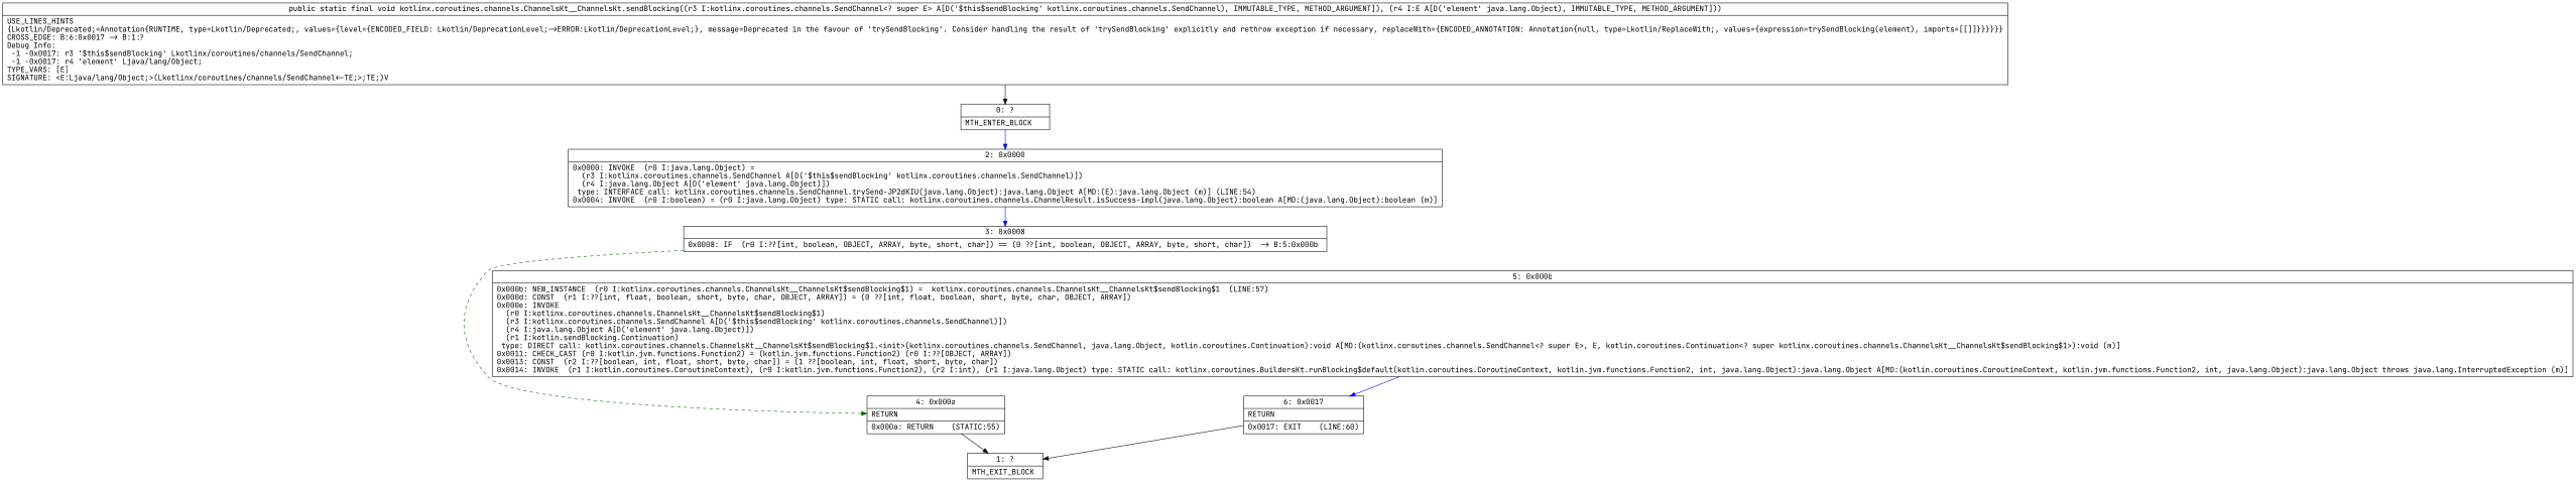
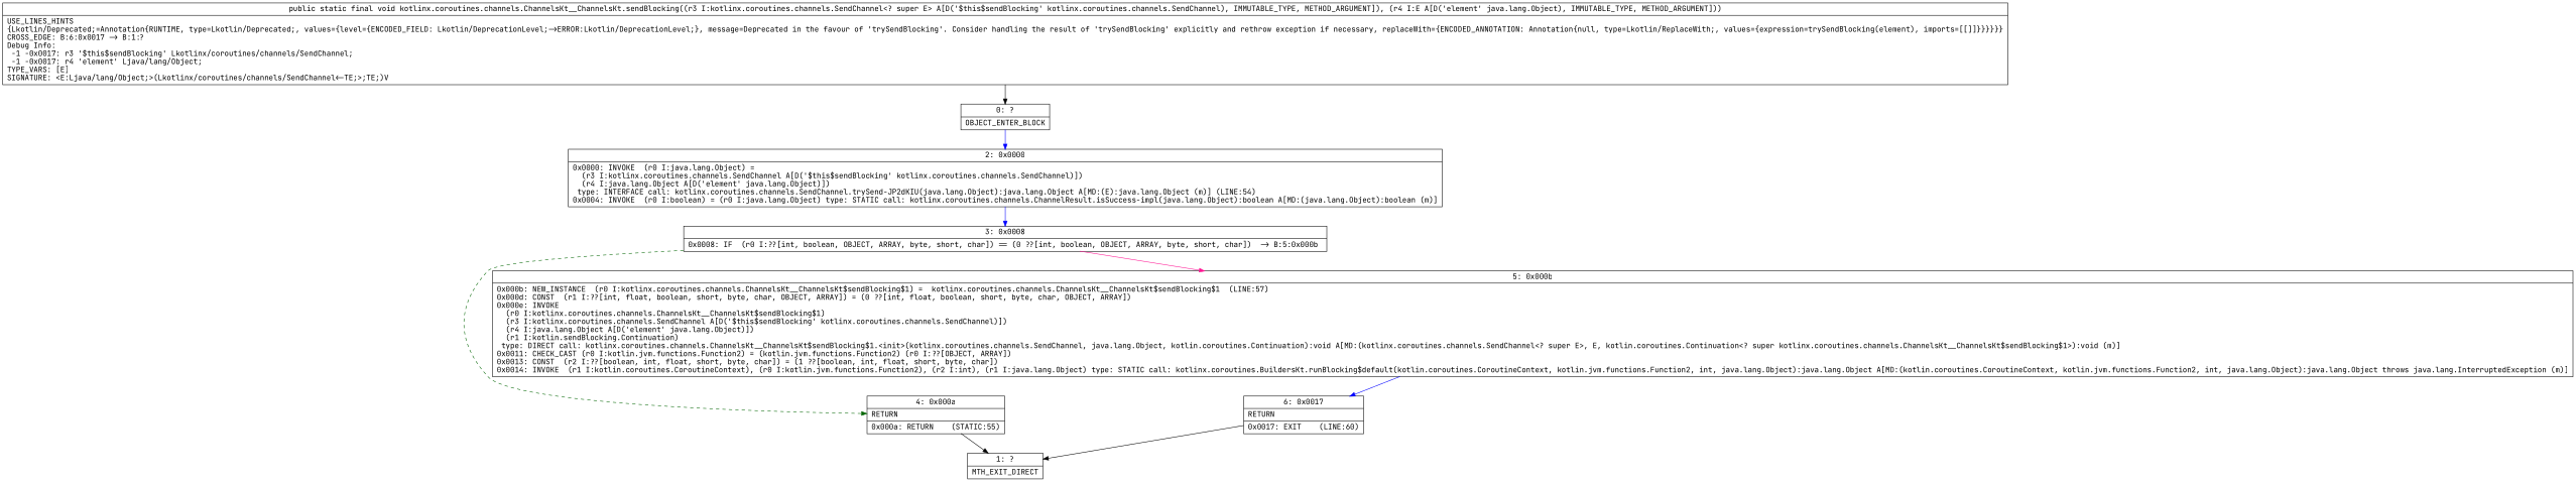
  digraph {
    fontname="JetBrains Mono"
    node [fontname="JetBrains Mono" shape=record]
    edge [color=blue fontname="JetBrains Mono"]
-   n1 [label="{0\:\ ?|MTH_ENTER_BLOCK\l}"]
+   n1 [label="{0\:\ ?|OBJECT_ENTER_BLOCK\l}"]
    n2 [label="{2\:\ 0x0000|0x0000: INVOKE  (r0 I:java.lang.Object) = \l  (r3 I:kotlinx.coroutines.channels.SendChannel A[D('$this$sendBlocking' kotlinx.coroutines.channels.SendChannel)])\l  (r4 I:java.lang.Object A[D('element' java.lang.Object)])\l type: INTERFACE call: kotlinx.coroutines.channels.SendChannel.trySend\-JP2dKIU(java.lang.Object):java.lang.Object A[MD:(E):java.lang.Object (m)] (LINE:54)\l0x0004: INVOKE  (r0 I:boolean) = (r0 I:java.lang.Object) type: STATIC call: kotlinx.coroutines.channels.ChannelResult.isSuccess\-impl(java.lang.Object):boolean A[MD:(java.lang.Object):boolean (m)]\l}"]
    n3 [label="{3\:\ 0x0008|0x0008: IF  (r0 I:??[int, boolean, OBJECT, ARRAY, byte, short, char]) == (0 ??[int, boolean, OBJECT, ARRAY, byte, short, char])  \-\> B:5:0x000b \l}"]
    n4 [label="{4\:\ 0x000a|RETURN\l|0x000a: RETURN    (STATIC:55)\l}"]
    n5 [label="{5\:\ 0x000b|0x000b: NEW_INSTANCE  (r0 I:kotlinx.coroutines.channels.ChannelsKt__ChannelsKt$sendBlocking$1) =  kotlinx.coroutines.channels.ChannelsKt__ChannelsKt$sendBlocking$1  (LINE:57)\l0x000d: CONST  (r1 I:??[int, float, boolean, short, byte, char, OBJECT, ARRAY]) = (0 ??[int, float, boolean, short, byte, char, OBJECT, ARRAY]) \l0x000e: INVOKE  \l  (r0 I:kotlinx.coroutines.channels.ChannelsKt__ChannelsKt$sendBlocking$1)\l  (r3 I:kotlinx.coroutines.channels.SendChannel A[D('$this$sendBlocking' kotlinx.coroutines.channels.SendChannel)])\l  (r4 I:java.lang.Object A[D('element' java.lang.Object)])\l  (r1 I:kotlin.sendBlocking.Continuation)\l type: DIRECT call: kotlinx.coroutines.channels.ChannelsKt__ChannelsKt$sendBlocking$1.\<init\>(kotlinx.coroutines.channels.SendChannel, java.lang.Object, kotlin.coroutines.Continuation):void A[MD:(kotlinx.coroutines.channels.SendChannel\<? super E\>, E, kotlin.coroutines.Continuation\<? super kotlinx.coroutines.channels.ChannelsKt__ChannelsKt$sendBlocking$1\>):void (m)]\l0x0011: CHECK_CAST (r0 I:kotlin.jvm.functions.Function2) = (kotlin.jvm.functions.Function2) (r0 I:??[OBJECT, ARRAY]) \l0x0013: CONST  (r2 I:??[boolean, int, float, short, byte, char]) = (1 ??[boolean, int, float, short, byte, char]) \l0x0014: INVOKE  (r1 I:kotlin.coroutines.CoroutineContext), (r0 I:kotlin.jvm.functions.Function2), (r2 I:int), (r1 I:java.lang.Object) type: STATIC call: kotlinx.coroutines.BuildersKt.runBlocking$default(kotlin.coroutines.CoroutineContext, kotlin.jvm.functions.Function2, int, java.lang.Object):java.lang.Object A[MD:(kotlin.coroutines.CoroutineContext, kotlin.jvm.functions.Function2, int, java.lang.Object):java.lang.Object throws java.lang.InterruptedException (m)]\l}"]
-   n6 [label="{1\:\ ?|MTH_EXIT_BLOCK\l}"]
+   n6 [label="{1\:\ ?|MTH_EXIT_DIRECT\l}"]
    n7 [label="{6\:\ 0x0017|RETURN\l|0x0017: EXIT    (LINE:60)\l}"]
    n8 [label="{public static final void kotlinx.coroutines.channels.ChannelsKt__ChannelsKt.sendBlocking((r3 I:kotlinx.coroutines.channels.SendChannel\<? super E\> A[D('$this$sendBlocking' kotlinx.coroutines.channels.SendChannel), IMMUTABLE_TYPE, METHOD_ARGUMENT]), (r4 I:E A[D('element' java.lang.Object), IMMUTABLE_TYPE, METHOD_ARGUMENT]))  | USE_LINES_HINTS\l\{Lkotlin\/Deprecated;=Annotation\{RUNTIME, type=Lkotlin\/Deprecated;, values=\{level=\{ENCODED_FIELD: Lkotlin\/DeprecationLevel;\-\>ERROR:Lkotlin\/DeprecationLevel;\}, message=Deprecated in the favour of 'trySendBlocking'. Consider handling the result of 'trySendBlocking' explicitly and rethrow exception if necessary, replaceWith=\{ENCODED_ANNOTATION: Annotation\{null, type=Lkotlin\/ReplaceWith;, values=\{expression=trySendBlocking(element), imports=[[]]\}\}\}\}\}\}\lCROSS_EDGE: B:6:0x0017 \-\> B:1:?\lDebug Info:\l  \-1 \-0x0017: r3 '$this$sendBlocking' Lkotlinx\/coroutines\/channels\/SendChannel;\l  \-1 \-0x0017: r4 'element' Ljava\/lang\/Object;\lTYPE_VARS: [E]\lSIGNATURE: \<E:Ljava\/lang\/Object;\>(Lkotlinx\/coroutines\/channels\/SendChannel\<\-TE;\>;TE;)V\l}"]
    n1 -> n2
    n2 -> n3
    n3 -> n4 [color=darkgreen style=dashed]
+   n3 -> n5 [color=deeppink]
    n4 -> n6 [color=black]
    n5 -> n7
    n7 -> n6 [color=black]
    n8 -> n1 [color=black]
  }
